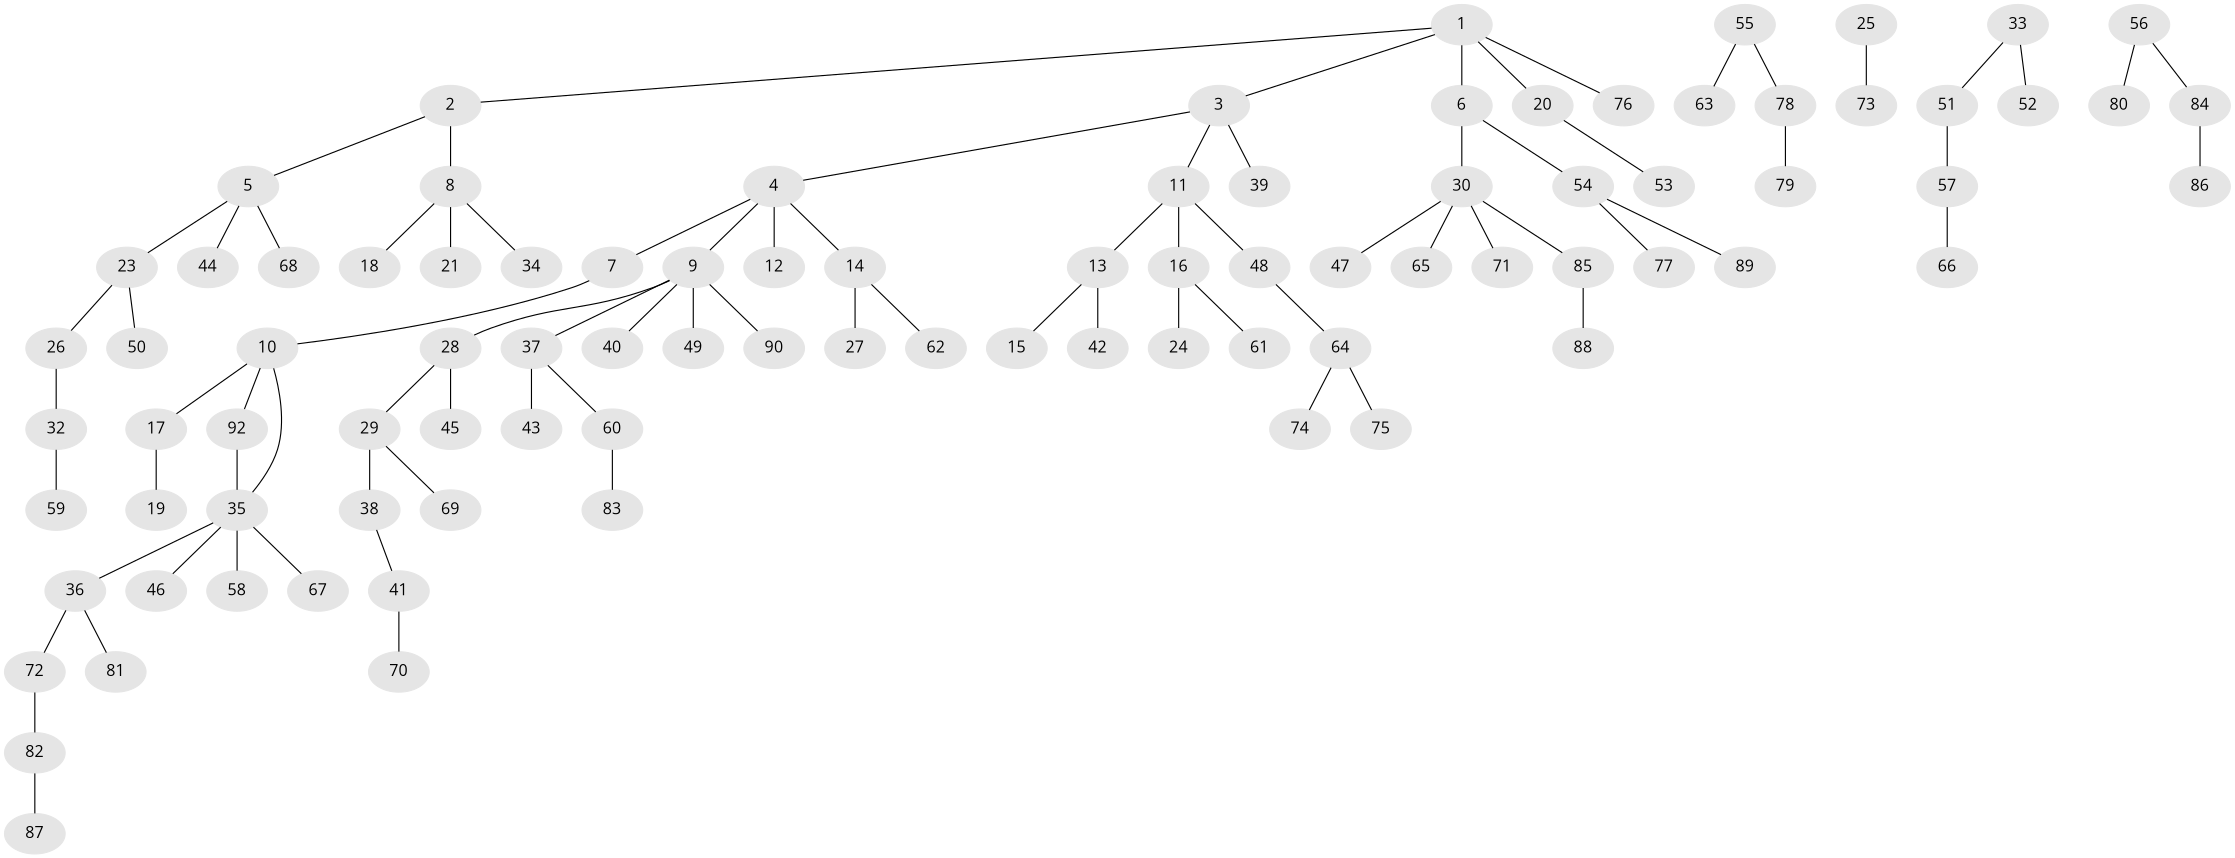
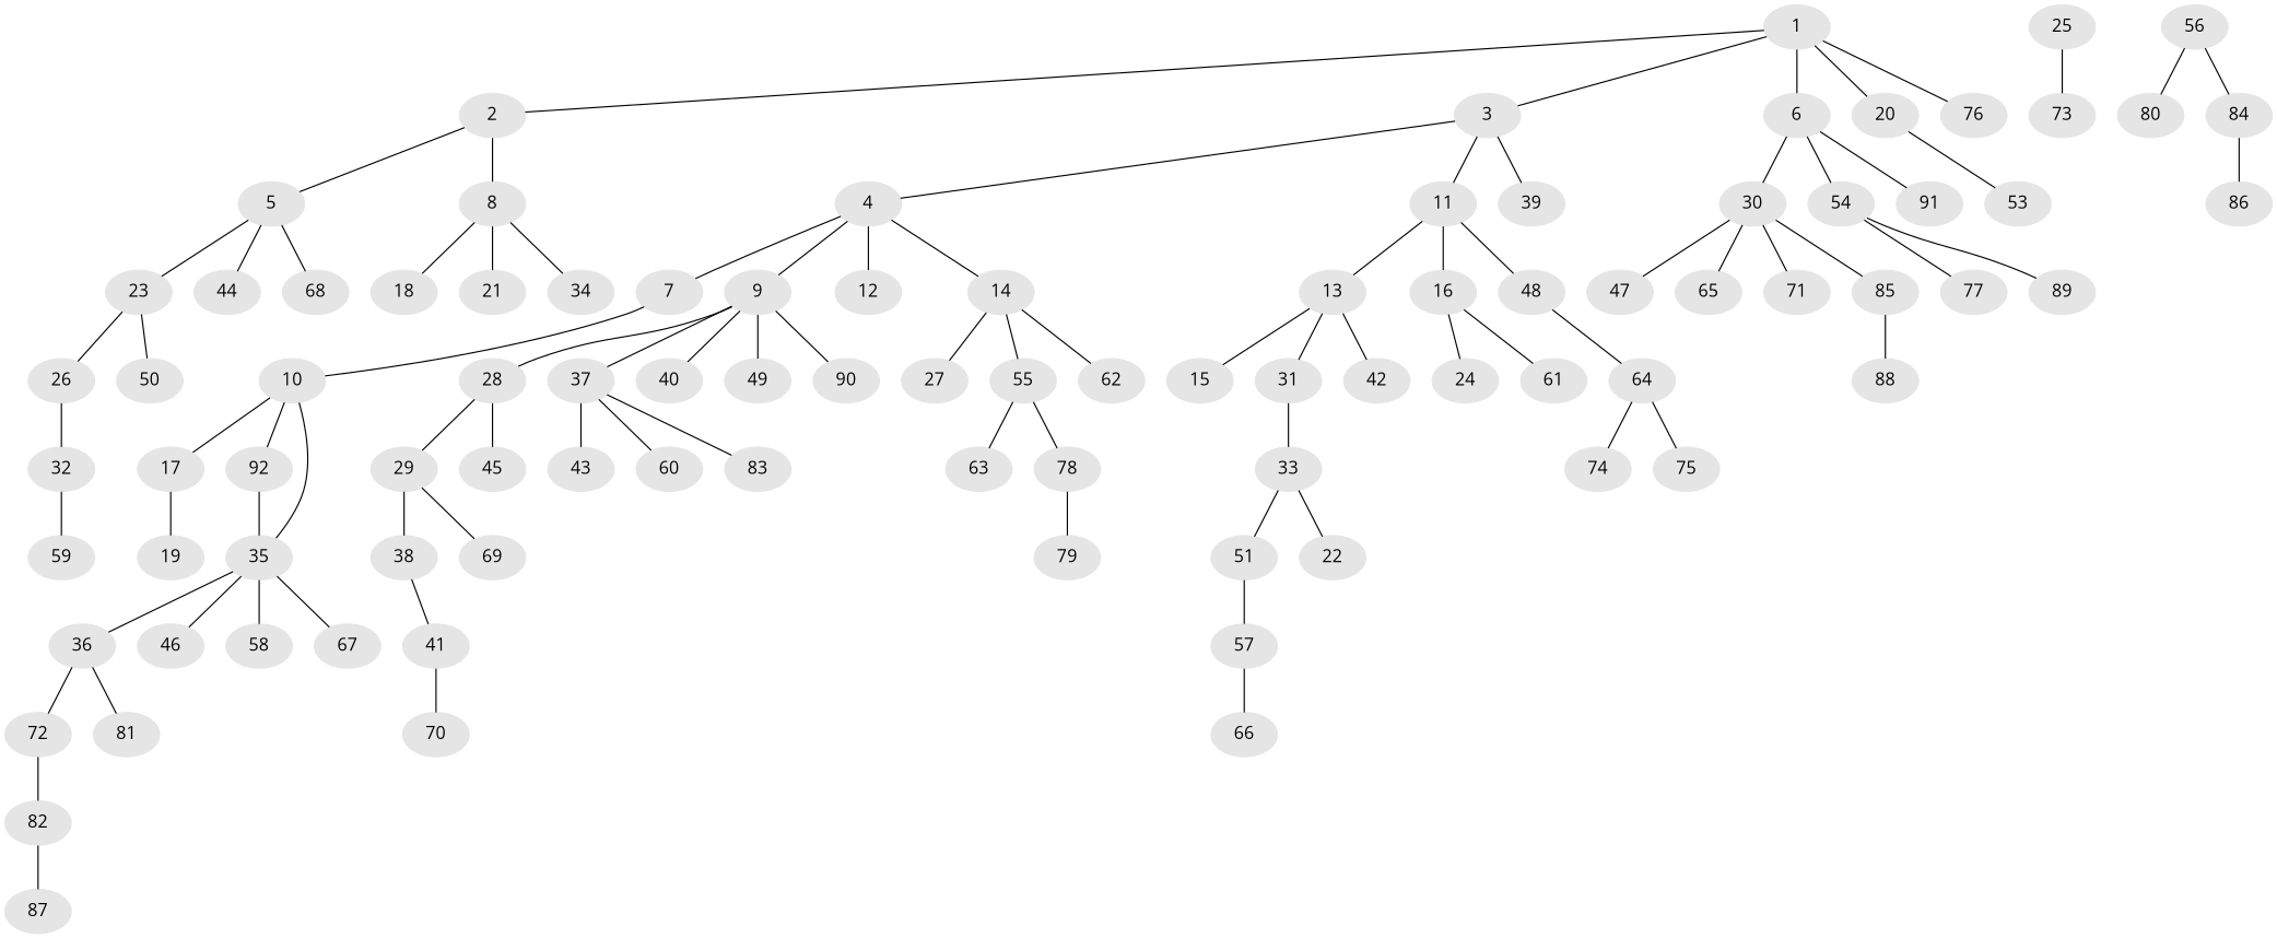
  graph {
    fontname="Open Sans"
    node [color=gray90 fontname="Open Sans" style=filled]
    edge [fontname="Open Sans"]
    1
    2
    3
    6
    20
    76
    5
    8
    4
    11
    39
    30
    54
+   91
    53
    23
    44
    68
    18
    21
    34
    7
    9
    12
    14
    13
    16
    48
    10
    28
    37
    40
    49
    90
    27
    55
    62
    26
    50
    47
    65
    71
    85
    77
    89
    17
    n47 [label=92]
    35
    29
    45
    43
    60
    19
    25
    73
    15
+   31
    42
    24
    61
    64
    33
    63
    78
    36
    46
    58
    67
    32
    59
    38
    69
    41
    88
    51
-   52
+   52 [label=22]
    57
    56
    80
    84
    72
    81
    82
    83
    70
    74
    75
    66
    79
    86
    87
    1 -- 2
    1 -- 3
    1 -- 6
    1 -- 20
    1 -- 76
    2 -- 5
    2 -- 8
    3 -- 4
    3 -- 11
    3 -- 39
    6 -- 30
    6 -- 54
+   6 -- 91
    20 -- 53
    5 -- 23
    5 -- 44
    5 -- 68
    8 -- 18
    8 -- 21
    8 -- 34
    4 -- 7
    4 -- 9
    4 -- 12
    4 -- 14
    11 -- 13
    11 -- 16
    11 -- 48
    30 -- 47
    30 -- 65
    30 -- 71
    30 -- 85
    54 -- 77
    54 -- 89
    23 -- 26
    23 -- 50
    7 -- 10
    9 -- 28
    9 -- 37
    9 -- 40
    9 -- 49
    9 -- 90
    14 -- 27
+   14 -- 55
    14 -- 62
    13 -- 15
+   13 -- 31
    13 -- 42
    16 -- 24
    16 -- 61
    48 -- 64
    10 -- 17
    10 -- n47
    10 -- 35
    28 -- 29
    28 -- 45
    37 -- 43
    37 -- 60
    55 -- 63
    55 -- 78
    26 -- 32
    85 -- 88
    17 -- 19
    n47 -- 35
    35 -- 36
    35 -- 46
    35 -- 58
    35 -- 67
    29 -- 38
    29 -- 69
-   60 -- 83
+   37 -- 83
    25 -- 73
+   31 -- 33
    64 -- 74
    64 -- 75
    33 -- 51
    33 -- 52
    78 -- 79
    36 -- 72
    36 -- 81
    32 -- 59
    38 -- 41
    41 -- 70
    51 -- 57
    57 -- 66
    56 -- 80
    56 -- 84
    84 -- 86
    72 -- 82
    82 -- 87
  }
